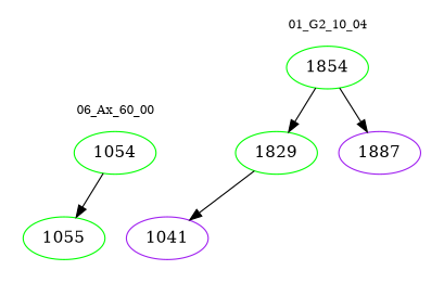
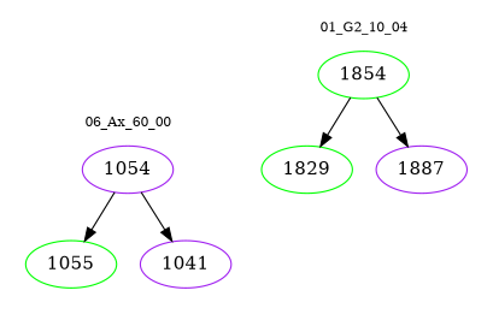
  digraph {
    node [color=green]
    edge [color=black]
-   n1 [label=1054]
+   n1 [color=purple label=1054]
    n2 [label=1055]
    n3 [color=purple label=1041]
    n4 [label=1854]
    n5 [label=1829]
    n6 [color=purple label=1887]
    subgraph cluster_1 {
      color=white
      fontsize=10
      label="06_Ax_60_00"
      n1
      n2
      n3
    }
    subgraph cluster_2 {
      color=white
      fontsize=10
      label="01_G2_10_04"
      n4
      n5
      n6
    }
    n1 -> n2
-   n5 -> n3
+   n1 -> n3
    n4 -> n5
    n4 -> n6
  }
